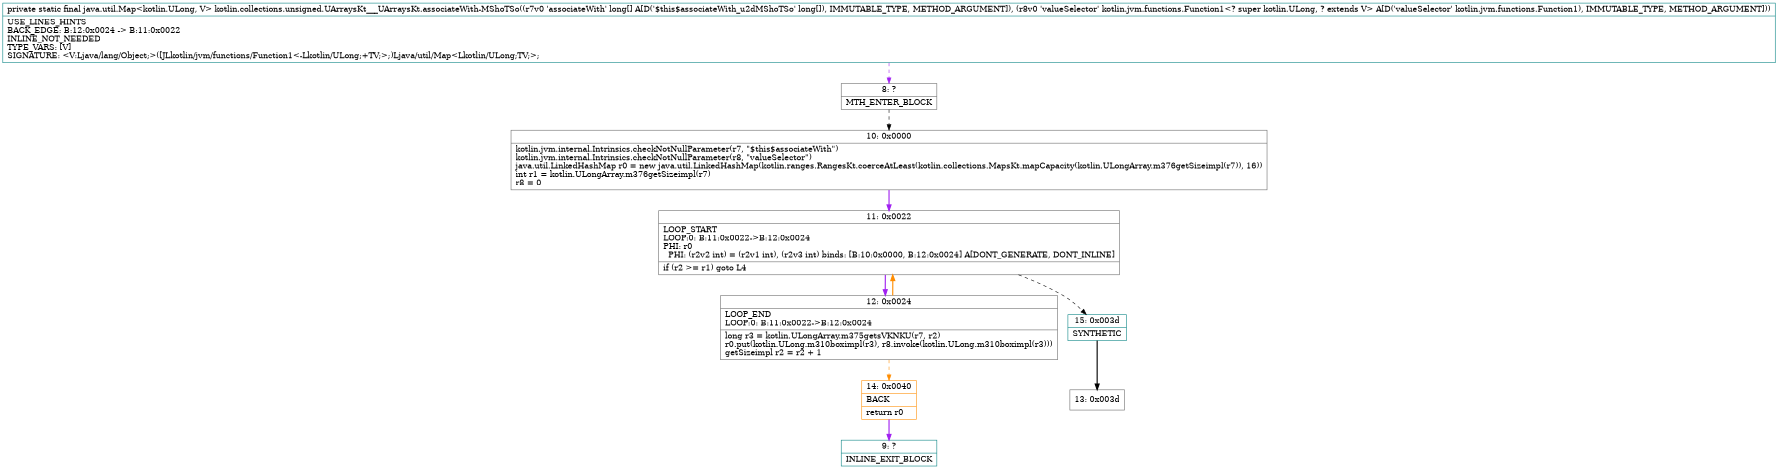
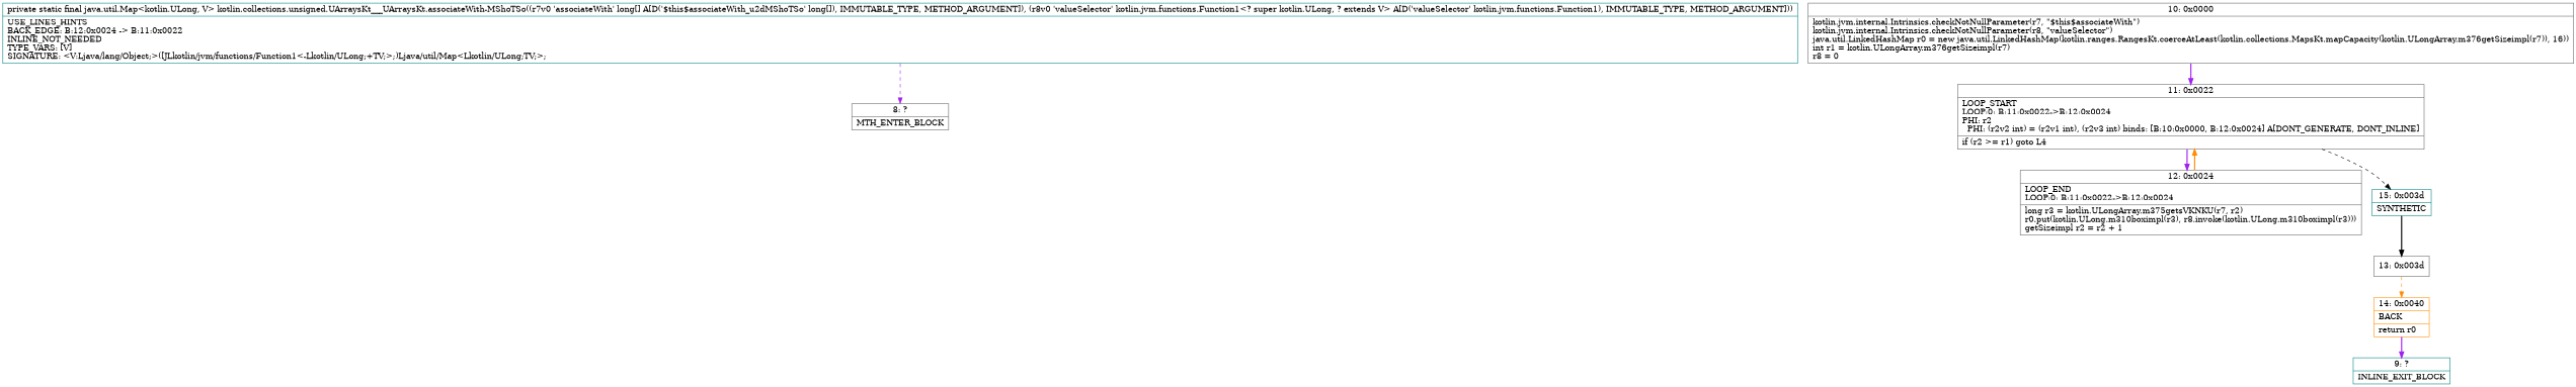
  digraph {
    node [color=gray40 shape=record]
    edge [color=purple style=bold]
    n1 [label="{8\:\ ?|MTH_ENTER_BLOCK\l}"]
    n2 [label="{10\:\ 0x0000|kotlin.jvm.internal.Intrinsics.checkNotNullParameter(r7, \"$this$associateWith\")\lkotlin.jvm.internal.Intrinsics.checkNotNullParameter(r8, \"valueSelector\")\ljava.util.LinkedHashMap r0 = new java.util.LinkedHashMap(kotlin.ranges.RangesKt.coerceAtLeast(kotlin.collections.MapsKt.mapCapacity(kotlin.ULongArray.m376getSizeimpl(r7)), 16))\lint r1 = kotlin.ULongArray.m376getSizeimpl(r7)\lr8 = 0\l}"]
-   n3 [label="{11\:\ 0x0022|LOOP_START\lLOOP:0: B:11:0x0022\-\>B:12:0x0024\lPHI: r0 \l  PHI: (r2v2 int) = (r2v1 int), (r2v3 int) binds: [B:10:0x0000, B:12:0x0024] A[DONT_GENERATE, DONT_INLINE]\l|if (r2 \>= r1) goto L4\l}"]
+   n3 [label="{11\:\ 0x0022|LOOP_START\lLOOP:0: B:11:0x0022\-\>B:12:0x0024\lPHI: r2 \l  PHI: (r2v2 int) = (r2v1 int), (r2v3 int) binds: [B:10:0x0000, B:12:0x0024] A[DONT_GENERATE, DONT_INLINE]\l|if (r2 \>= r1) goto L4\l}"]
    n4 [label="{12\:\ 0x0024|LOOP_END\lLOOP:0: B:11:0x0022\-\>B:12:0x0024\l|long r3 = kotlin.ULongArray.m375getsVKNKU(r7, r2)\lr0.put(kotlin.ULong.m310boximpl(r3), r8.invoke(kotlin.ULong.m310boximpl(r3)))\lgetSizeimpl r2 = r2 + 1\l}"]
    n5 [color=teal label="{15\:\ 0x003d|SYNTHETIC\l}"]
    n6 [label="{13\:\ 0x003d}"]
    n7 [color=darkorange label="{14\:\ 0x0040|BACK\l|return r0\l}"]
    n8 [color=teal label="{9\:\ ?|INLINE_EXIT_BLOCK\l}"]
    n9 [color=teal label="{private static final java.util.Map\<kotlin.ULong, V\> kotlin.collections.unsigned.UArraysKt___UArraysKt.associateWith\-MShoTSo((r7v0 'associateWith' long[] A[D('$this$associateWith_u2dMShoTSo' long[]), IMMUTABLE_TYPE, METHOD_ARGUMENT]), (r8v0 'valueSelector' kotlin.jvm.functions.Function1\<? super kotlin.ULong, ? extends V\> A[D('valueSelector' kotlin.jvm.functions.Function1), IMMUTABLE_TYPE, METHOD_ARGUMENT]))  | USE_LINES_HINTS\lBACK_EDGE: B:12:0x0024 \-\> B:11:0x0022\lINLINE_NOT_NEEDED\lTYPE_VARS: [V]\lSIGNATURE: \<V:Ljava\/lang\/Object;\>([JLkotlin\/jvm\/functions\/Function1\<\-Lkotlin\/ULong;+TV;\>;)Ljava\/util\/Map\<Lkotlin\/ULong;TV;\>;\l}"]
-   n1 -> n2 [color=black style=dashed]
    n2 -> n3
    n3 -> n4
    n3 -> n5 [color=black style=dashed]
    n4 -> n3 [color=darkorange]
    n5 -> n6 [color=black]
-   n4 -> n7 [color=darkorange style=dashed]
+   n6 -> n7 [color=darkorange style=dashed]
    n7 -> n8
    n9 -> n1 [style=dashed]
  }
